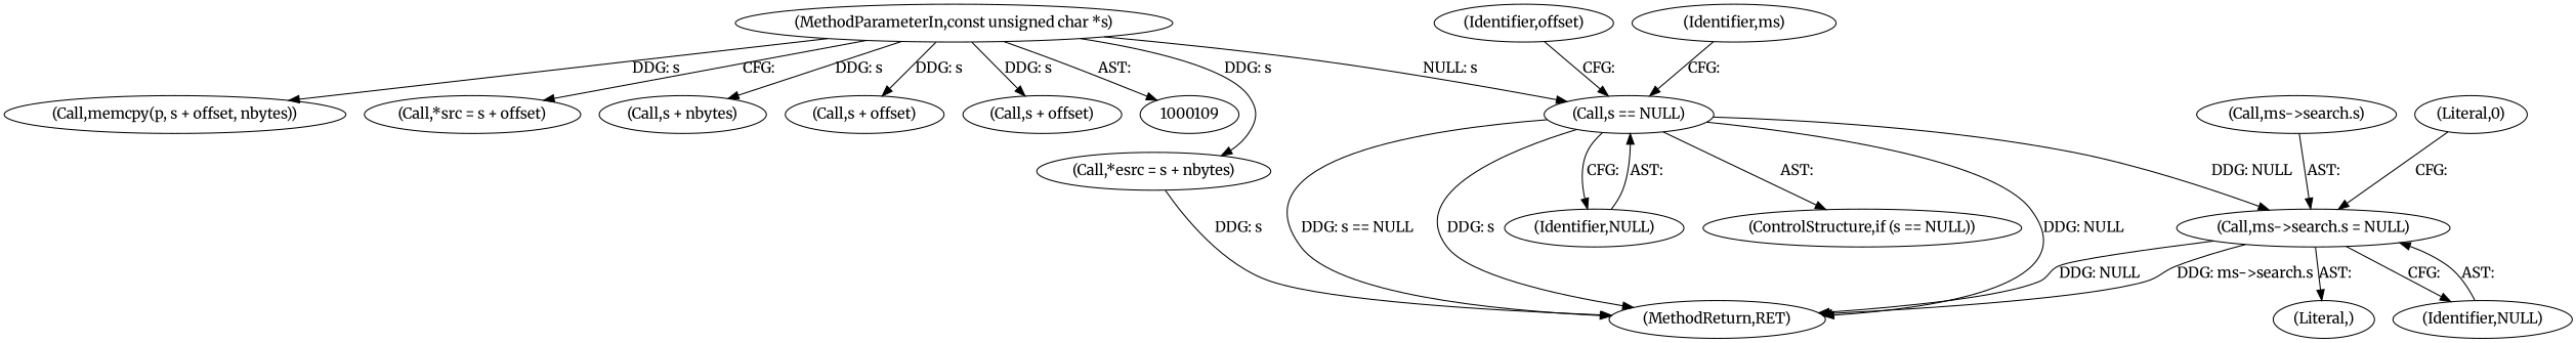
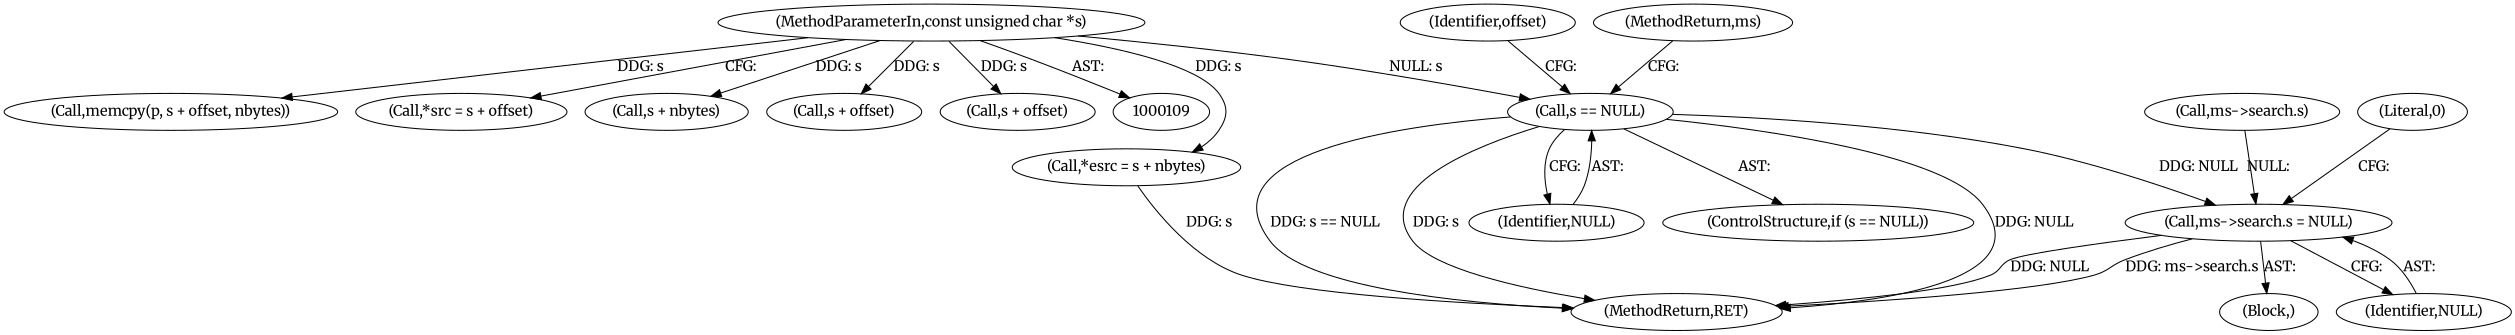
  digraph {
    fontname=Merriweather
    node [fontname=Merriweather]
    edge [fontname=Merriweather]
    n1 [label="(Call,s == NULL)"]
    n2 [label="(Call,ms->search.s = NULL)"]
    n3 [label="(ControlStructure,if (s == NULL))"]
    n4 [label="(MethodReturn,RET)"]
    n5 [label="(Identifier,NULL)"]
-   n6 [label="(Literal,)"]
+   n6 [label="(Block,)"]
    n7 [label="(Identifier,NULL)"]
    n8 [label="(MethodParameterIn,const unsigned char *s)"]
    n9 [label="(Call,*esrc = s + nbytes)"]
    n10 [label="(Call,memcpy(p, s + offset, nbytes))"]
    n11 [label="(Call,*src = s + offset)"]
    n12 [label="(Call,s + nbytes)"]
    n13 [label="(Call,s + offset)"]
    n14 [label="(Call,s + offset)"]
    1000109
    n16 [label="(Identifier,offset)"]
-   n17 [label="(Identifier,ms)"]
+   n17 [label="(MethodReturn,ms)"]
    n18 [label="(Call,ms->search.s)"]
    n19 [label="(Literal,0)"]
    n1 -> n2 [label="DDG: NULL"]
    n1 -> n3 [label="AST: "]
    n1 -> n4 [label="DDG: NULL"]
    n1 -> n4 [label="DDG: s == NULL"]
    n1 -> n4 [label="DDG: s"]
    n1 -> n5 [label="CFG: "]
    n2 -> n4 [label="DDG: ms->search.s"]
    n2 -> n4 [label="DDG: NULL"]
    n2 -> n6 [label="AST: "]
    n2 -> n7 [label="CFG: "]
    n5 -> n1 [label="AST: "]
    n7 -> n2 [label="AST: "]
    n8 -> n1 [label="NULL: s"]
    n8 -> n9 [label="DDG: s"]
    n8 -> n10 [label="DDG: s"]
    n8 -> n11 [label="CFG: "]
    n8 -> n12 [label="DDG: s"]
    n8 -> n13 [label="DDG: s"]
    n8 -> n14 [label="DDG: s"]
    n8 -> 1000109 [label="AST: "]
    n9 -> n4 [label="DDG: s"]
    n16 -> n1 [label="CFG: "]
    n17 -> n1 [label="CFG: "]
-   n18 -> n2 [label="AST: "]
+   n18 -> n2 [label="NULL: "]
    n19 -> n2 [label="CFG: "]
  }
